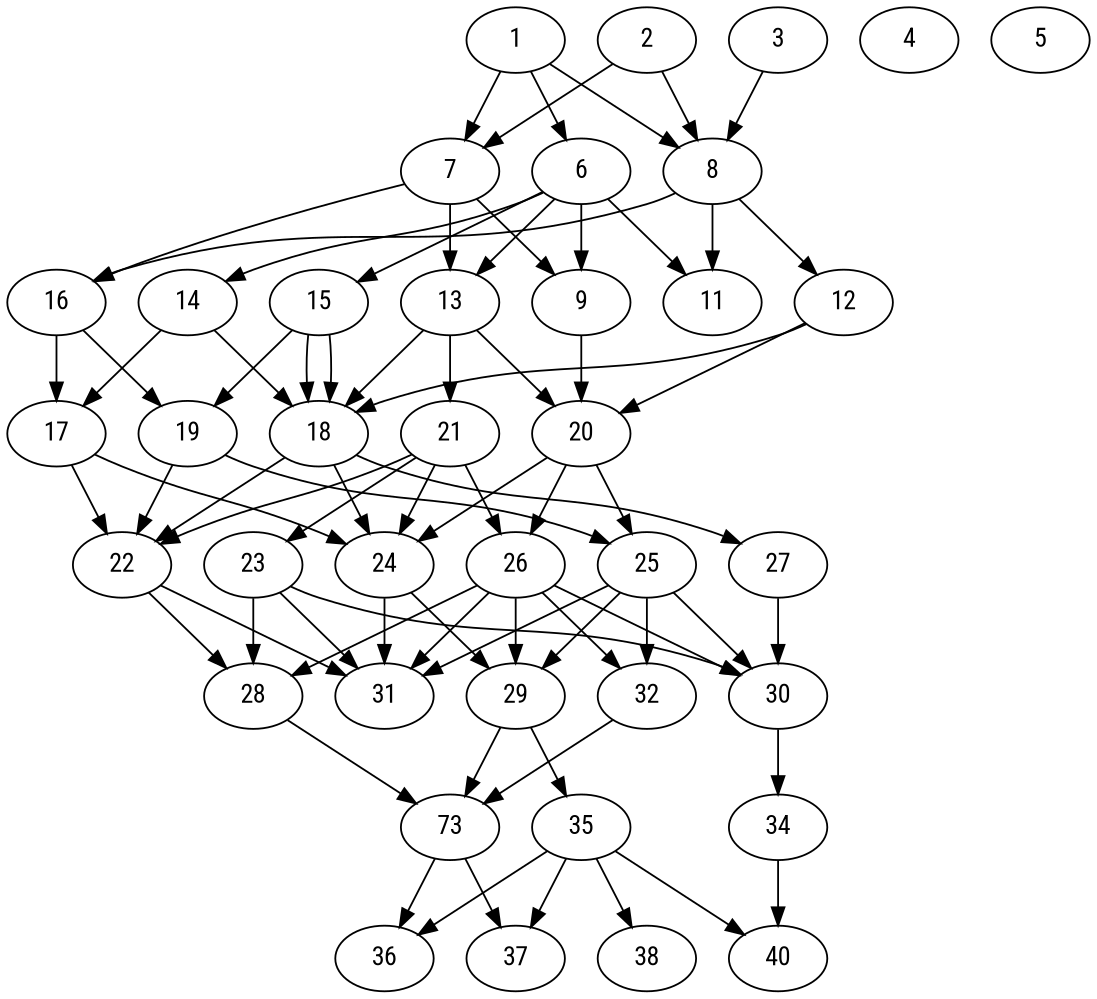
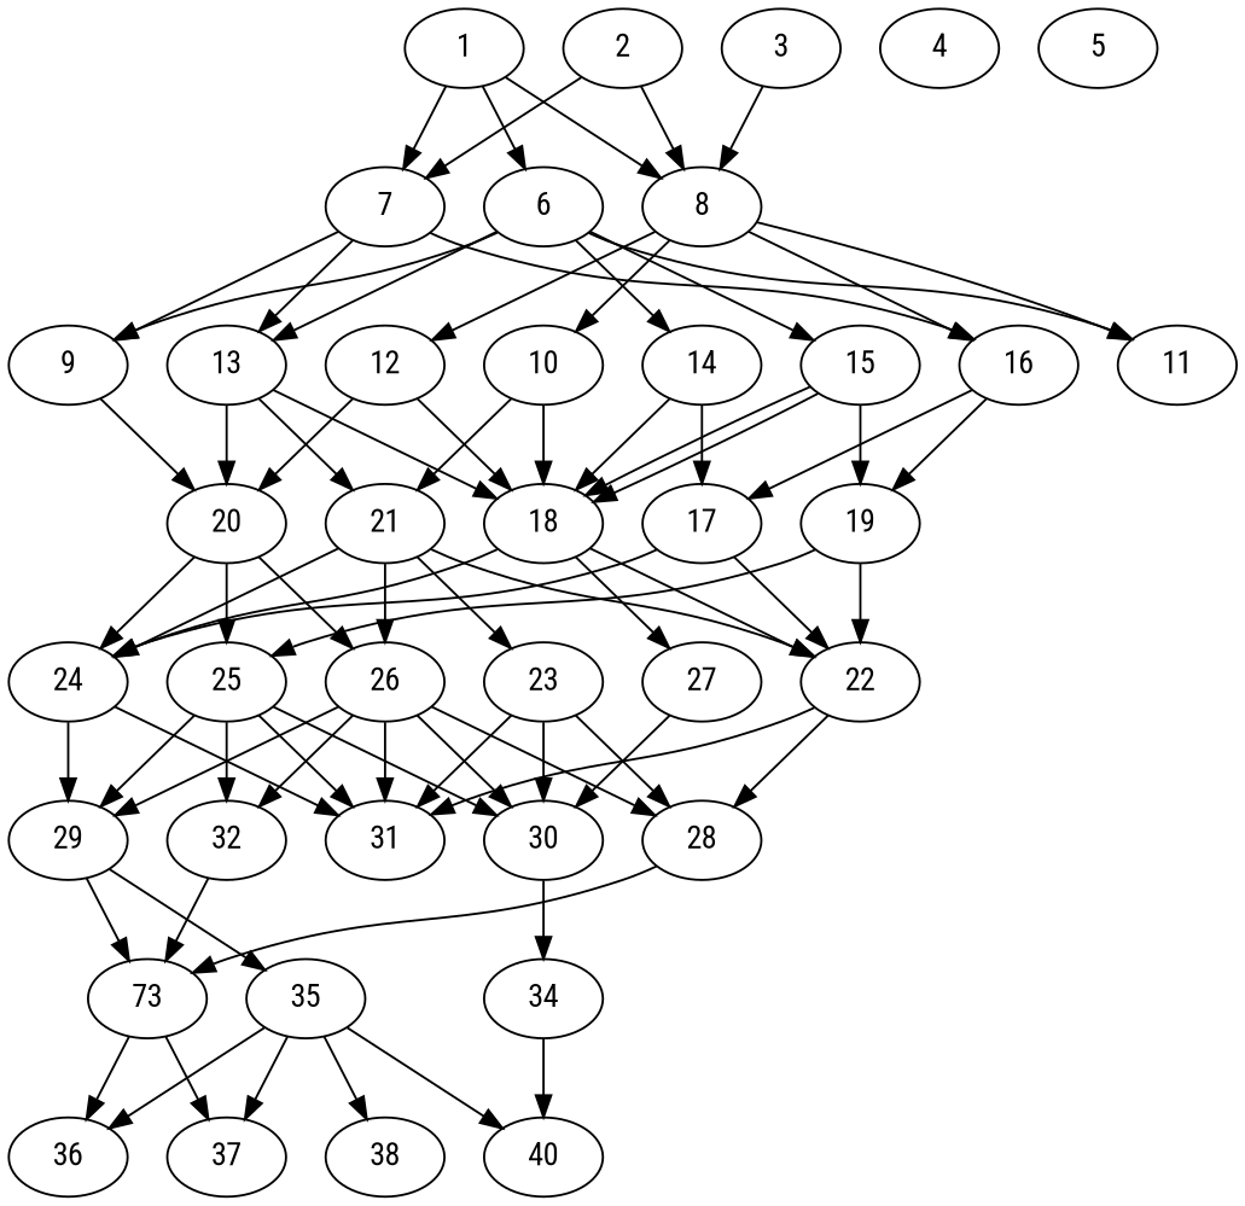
  digraph {
    fontname="Roboto Condensed"
    node [alpha=0.05 fontname="Roboto Condensed"]
    edge [fontname="Roboto Condensed"]
    1 [alpha=0.19 expect_size=36107264]
    6 [alpha=0.11 expect_size=20085760]
    7 [alpha=0.12 expect_size=6879232]
    8 [alpha=0.00 expect_size=27707392]
    9 [alpha=0.07 expect_size=31127552]
    11 [alpha=0.12 expect_size=9100288]
    13 [alpha=0.12 expect_size=18802688]
    14 [expect_size=18671616]
    15 [alpha=0.04 expect_size=49758208]
    16 [alpha=0.11 expect_size=49074176]
+   10 [alpha=0.08 expect_size=10787840]
    12 [alpha=0.09 expect_size=6520832]
    20 [alpha=0.16 expect_size=28257280]
    18 [alpha=0.19 expect_size=10703872]
    21 [alpha=0.03 expect_size=46193664]
    17 [alpha=0.13 expect_size=28407808]
    19 [alpha=0.03 expect_size=11027456]
    2 [expect_size=23892992]
    3 [alpha=0.20 expect_size=12533760]
    4 [alpha=0.13 expect_size=13594624]
    5 [alpha=0.20 expect_size=26987520]
    24 [alpha=0.15 expect_size=28295168]
    25 [expect_size=41192448]
    26 [alpha=0.01 expect_size=51194880]
    22 [alpha=0.17 expect_size=26343424]
    27 [alpha=0.18 expect_size=29073408]
    23 [alpha=0.14 expect_size=46479360]
    31 [alpha=0.03 expect_size=7507968]
    29 [alpha=0.02 expect_size=8602624]
    30 [alpha=0.02 expect_size=16146432]
    32 [expect_size=13551616]
    28 [alpha=0.04 expect_size=11941888]
    n33 [alpha=0.13 expect_size=5741568 label=73]
    35 [alpha=0.18 expect_size=25973760]
    34 [alpha=0.06 expect_size=38555648]
    36 [alpha=0.09 expect_size=36926464]
    37 [alpha=0.10 expect_size=39073792]
    40 [alpha=0.14 expect_size=48588800]
    38 [alpha=0.13 expect_size=34051072]
    1 -> 6
    1 -> 7
    1 -> 8
    6 -> 9
    6 -> 11
    6 -> 13
    6 -> 14
    6 -> 15
    7 -> 9
    7 -> 13
    7 -> 16
    8 -> 11
    8 -> 16
+   8 -> 10
    8 -> 12
    9 -> 20
    13 -> 20
    13 -> 18
    13 -> 21
    14 -> 18
    14 -> 17
    15 -> 18
    15 -> 18
    15 -> 19
    16 -> 17
    16 -> 19
+   10 -> 18
+   10 -> 21
    12 -> 20
    12 -> 18
    20 -> 24
    20 -> 25
    20 -> 26
    18 -> 24
    18 -> 22
    18 -> 27
    21 -> 24
    21 -> 26
    21 -> 22
    21 -> 23
    17 -> 24
    17 -> 22
    19 -> 25
    19 -> 22
    2 -> 7
    2 -> 8
    3 -> 8
    24 -> 31
    24 -> 29
    25 -> 31
    25 -> 29
    25 -> 30
    25 -> 32
    26 -> 31
    26 -> 29
    26 -> 30
    26 -> 32
    26 -> 28
    22 -> 31
    22 -> 28
    27 -> 30
    23 -> 31
    23 -> 30
    23 -> 28
    29 -> n33
    29 -> 35
    30 -> 34
    32 -> n33
    28 -> n33
    n33 -> 36
    n33 -> 37
    35 -> 36
    35 -> 37
    35 -> 40
    35 -> 38
    34 -> 40
  }
